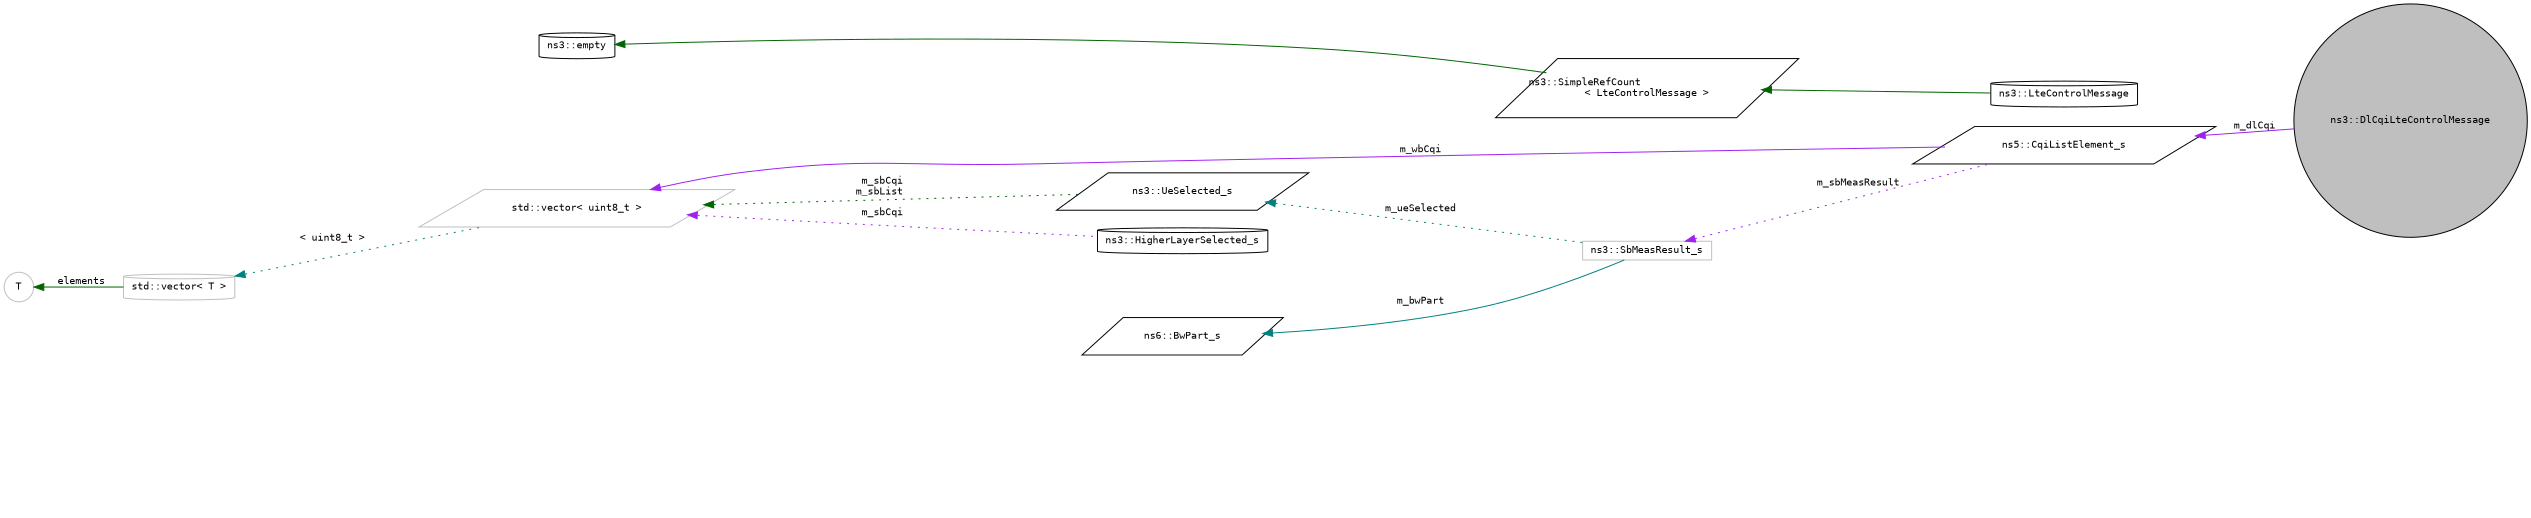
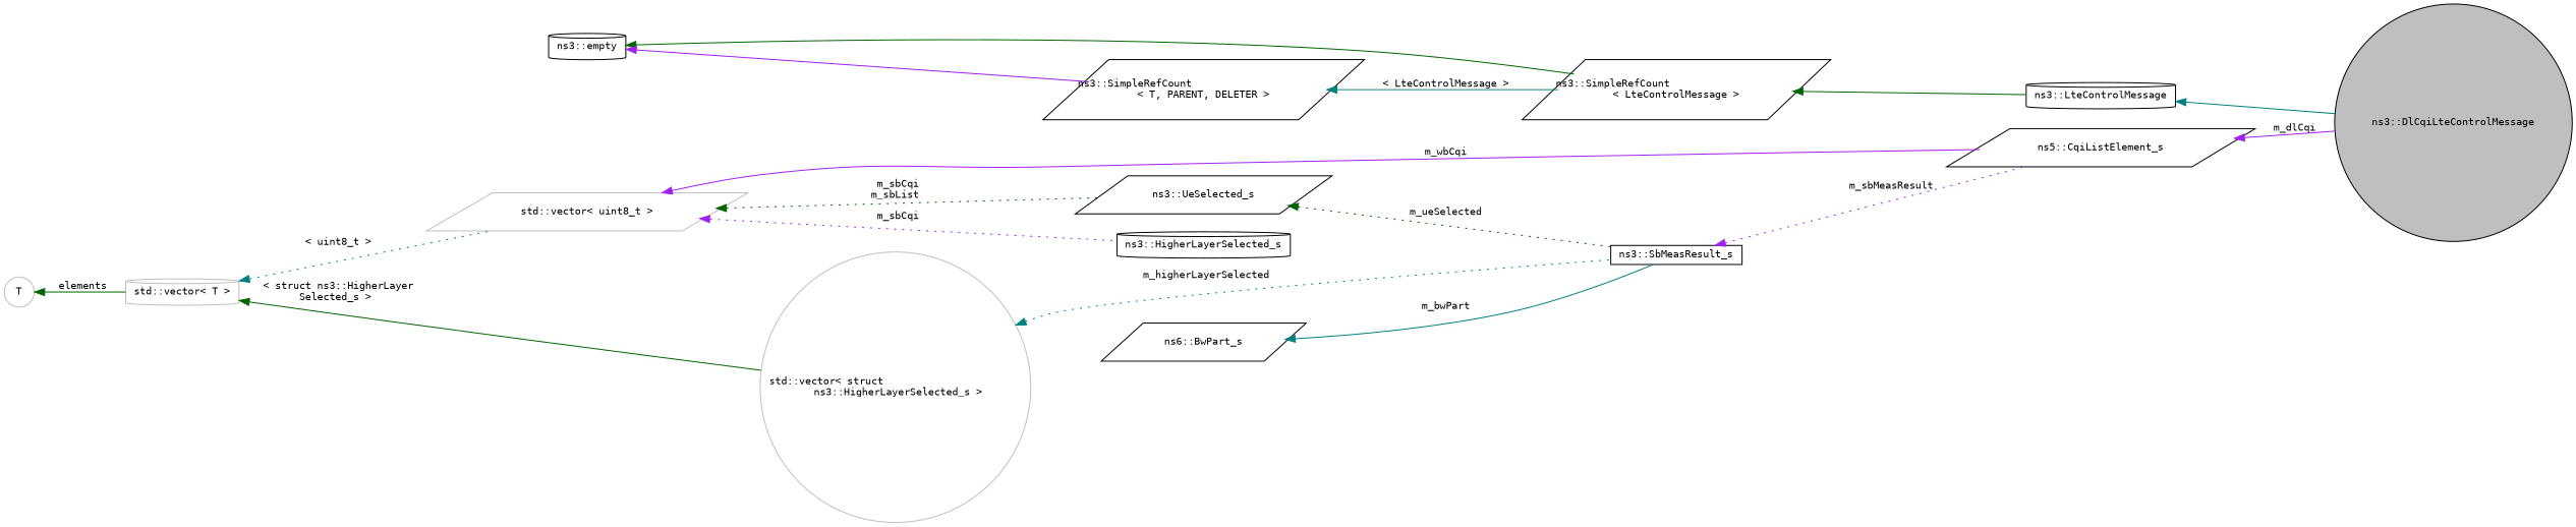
  digraph {
    fontname="DejaVu Sans Mono"
    rankdir=LR
    node [color=black fillcolor=white fontname="DejaVu Sans Mono" fontsize=10 shape=parallelogram style=filled]
    edge [color=darkgreen dir=back fontname="DejaVu Sans Mono" fontsize=10 labelfontname=Helvetica labelfontsize=10 style=solid]
    n1 [fillcolor=grey75 fontcolor=black height=0.2 label="ns3::DlCqiLteControlMessage" shape=circle width=0.4]
    n2 [height=0.2 label="ns3::LteControlMessage" shape=cylinder width=0.4]
    n3 [height=0.2 label="ns3::SimpleRefCount\l\< LteControlMessage \>" width=0.4]
    n4 [height=0.2 label="ns3::empty" shape=cylinder width=0.4]
+   n5 [height=0.2 label="ns3::SimpleRefCount\l\< T, PARENT, DELETER \>" width=0.4]
    n6 [height=0.2 label="ns5::CqiListElement_s" width=0.4]
    n7 [color=grey75 height=0.2 label="std::vector\< uint8_t \>" width=0.4]
    n8 [height=0.2 label="ns3::UeSelected_s" width=0.4]
    n9 [height=0.2 label="ns3::HigherLayerSelected_s" shape=cylinder width=0.4]
-   n10 [color=grey75 height=0.2 label="ns3::SbMeasResult_s" shape=box width=0.4]
+   n10 [height=0.2 label="ns3::SbMeasResult_s" shape=box width=0.4]
    n11 [color=grey75 height=0.2 label="std::vector\< T \>" shape=cylinder width=0.4]
+   n12 [color=grey75 height=0.2 label="std::vector\< struct\l ns3::HigherLayerSelected_s \>" shape=circle width=0.4]
    n13 [color=grey75 height=0.2 label=T shape=circle width=0.4]
    n14 [height=0.2 label="ns6::BwPart_s" width=0.4]
+   n2 -> n1 [color=teal]
    n3 -> n2
    n4 -> n3
+   n4 -> n5 [color=purple]
+   n5 -> n3 [color=teal label=" \< LteControlMessage \>"]
    n6 -> n1 [color=purple label=" m_dlCqi"]
    n7 -> n6 [color=purple label=" m_wbCqi"]
    n7 -> n8 [label=" m_sbCqi\nm_sbList" style=dotted]
    n7 -> n9 [color=purple label=" m_sbCqi" style=dotted]
-   n8 -> n10 [color=teal label=" m_ueSelected" style=dotted]
+   n8 -> n10 [label=" m_ueSelected" style=dotted]
    n10 -> n6 [color=purple label=" m_sbMeasResult" style=dotted]
    n11 -> n7 [color=teal label=" \< uint8_t \>" style=dotted]
+   n11 -> n12 [label=" \< struct ns3::HigherLayer\lSelected_s \>"]
+   n12 -> n10 [color=teal label=" m_higherLayerSelected" style=dotted]
    n13 -> n11 [label=" elements"]
    n14 -> n10 [color=teal label=" m_bwPart"]
  }
